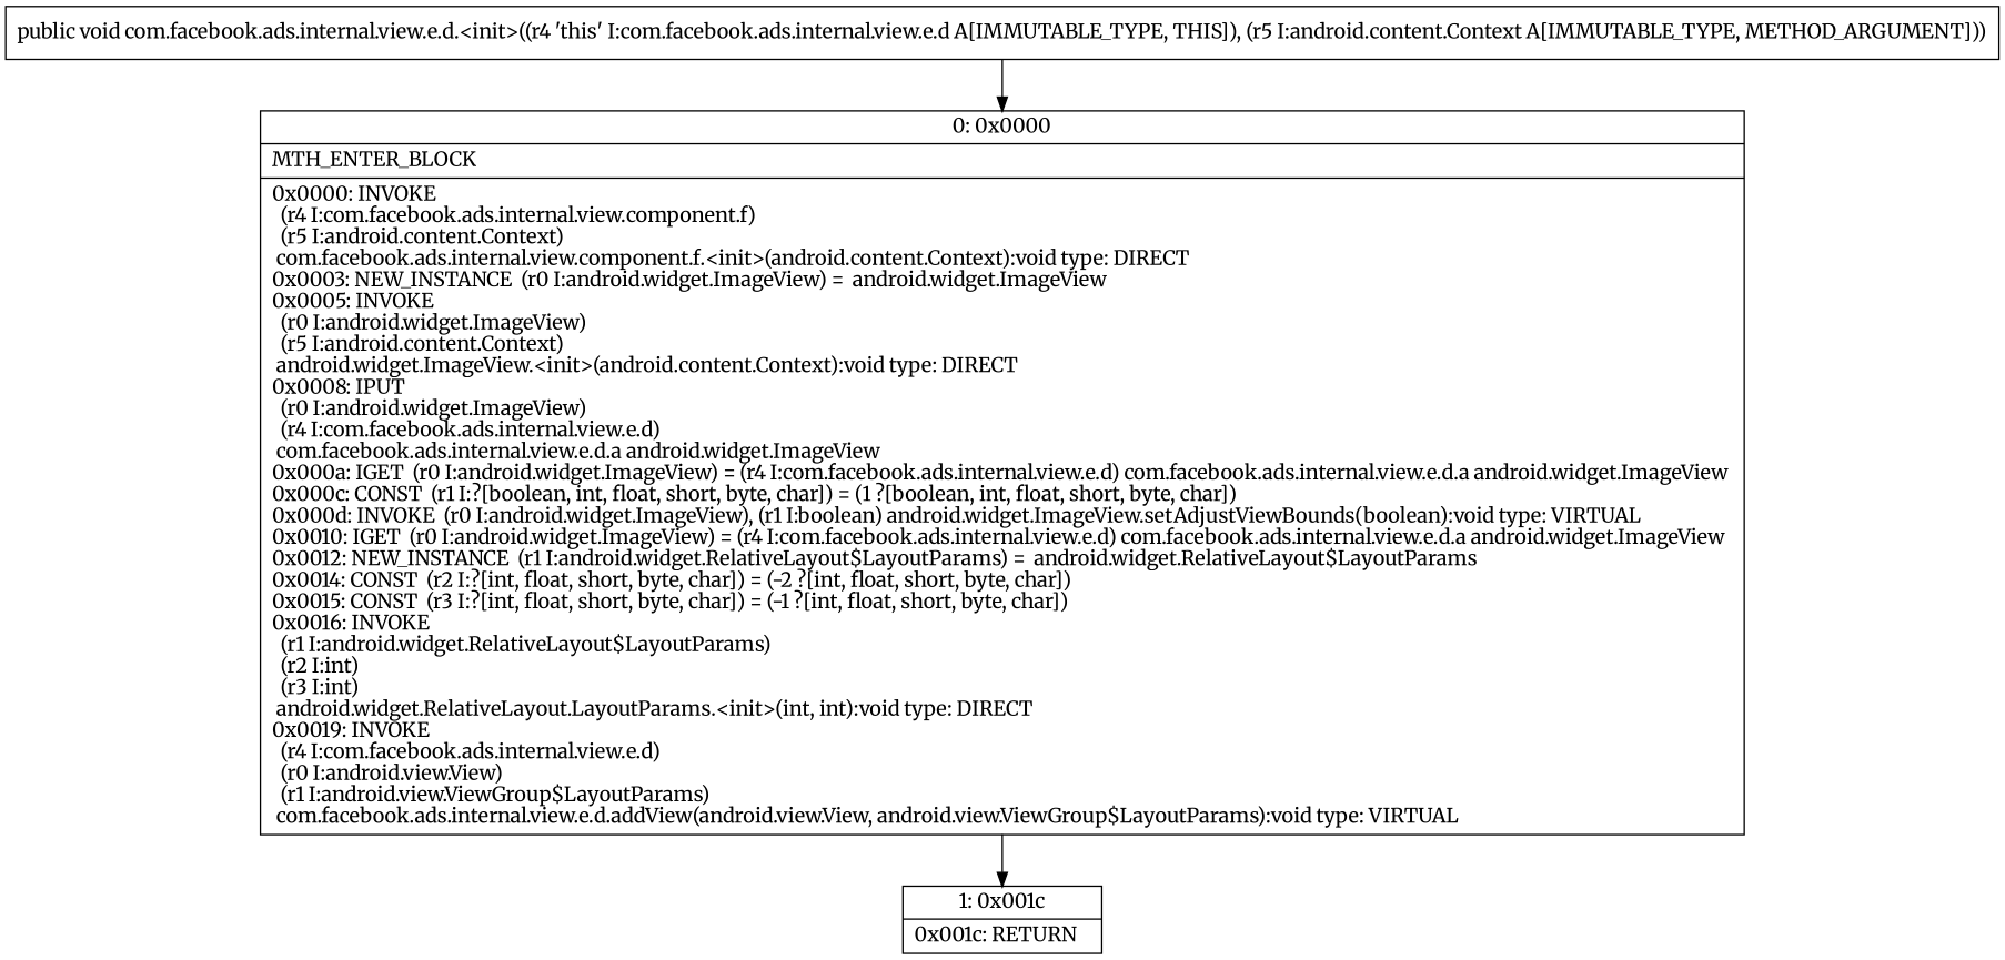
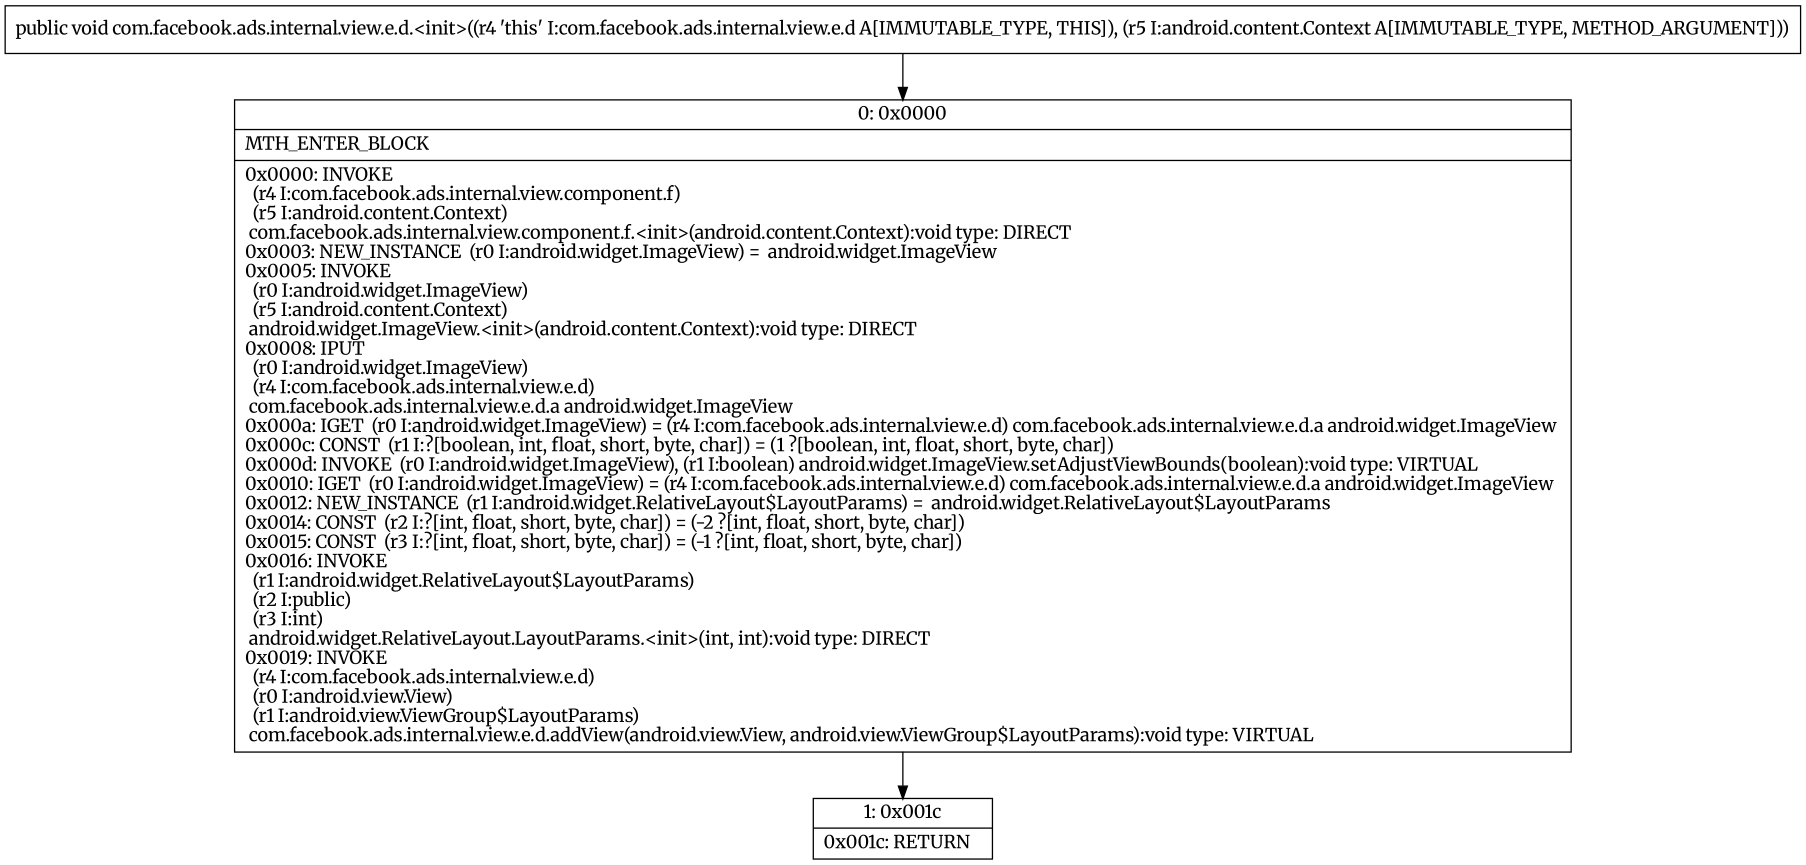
  digraph {
    fontname=Merriweather
    node [shape=record fontname=Merriweather]
    edge [fontname=Merriweather]
-   n1 [label="{0\:\ 0x0000|MTH_ENTER_BLOCK\l|0x0000: INVOKE  \l  (r4 I:com.facebook.ads.internal.view.component.f)\l  (r5 I:android.content.Context)\l com.facebook.ads.internal.view.component.f.\<init\>(android.content.Context):void type: DIRECT \l0x0003: NEW_INSTANCE  (r0 I:android.widget.ImageView) =  android.widget.ImageView \l0x0005: INVOKE  \l  (r0 I:android.widget.ImageView)\l  (r5 I:android.content.Context)\l android.widget.ImageView.\<init\>(android.content.Context):void type: DIRECT \l0x0008: IPUT  \l  (r0 I:android.widget.ImageView)\l  (r4 I:com.facebook.ads.internal.view.e.d)\l com.facebook.ads.internal.view.e.d.a android.widget.ImageView \l0x000a: IGET  (r0 I:android.widget.ImageView) = (r4 I:com.facebook.ads.internal.view.e.d) com.facebook.ads.internal.view.e.d.a android.widget.ImageView \l0x000c: CONST  (r1 I:?[boolean, int, float, short, byte, char]) = (1 ?[boolean, int, float, short, byte, char]) \l0x000d: INVOKE  (r0 I:android.widget.ImageView), (r1 I:boolean) android.widget.ImageView.setAdjustViewBounds(boolean):void type: VIRTUAL \l0x0010: IGET  (r0 I:android.widget.ImageView) = (r4 I:com.facebook.ads.internal.view.e.d) com.facebook.ads.internal.view.e.d.a android.widget.ImageView \l0x0012: NEW_INSTANCE  (r1 I:android.widget.RelativeLayout$LayoutParams) =  android.widget.RelativeLayout$LayoutParams \l0x0014: CONST  (r2 I:?[int, float, short, byte, char]) = (\-2 ?[int, float, short, byte, char]) \l0x0015: CONST  (r3 I:?[int, float, short, byte, char]) = (\-1 ?[int, float, short, byte, char]) \l0x0016: INVOKE  \l  (r1 I:android.widget.RelativeLayout$LayoutParams)\l  (r2 I:int)\l  (r3 I:int)\l android.widget.RelativeLayout.LayoutParams.\<init\>(int, int):void type: DIRECT \l0x0019: INVOKE  \l  (r4 I:com.facebook.ads.internal.view.e.d)\l  (r0 I:android.view.View)\l  (r1 I:android.view.ViewGroup$LayoutParams)\l com.facebook.ads.internal.view.e.d.addView(android.view.View, android.view.ViewGroup$LayoutParams):void type: VIRTUAL \l}"]
+   n1 [label="{0\:\ 0x0000|MTH_ENTER_BLOCK\l|0x0000: INVOKE  \l  (r4 I:com.facebook.ads.internal.view.component.f)\l  (r5 I:android.content.Context)\l com.facebook.ads.internal.view.component.f.\<init\>(android.content.Context):void type: DIRECT \l0x0003: NEW_INSTANCE  (r0 I:android.widget.ImageView) =  android.widget.ImageView \l0x0005: INVOKE  \l  (r0 I:android.widget.ImageView)\l  (r5 I:android.content.Context)\l android.widget.ImageView.\<init\>(android.content.Context):void type: DIRECT \l0x0008: IPUT  \l  (r0 I:android.widget.ImageView)\l  (r4 I:com.facebook.ads.internal.view.e.d)\l com.facebook.ads.internal.view.e.d.a android.widget.ImageView \l0x000a: IGET  (r0 I:android.widget.ImageView) = (r4 I:com.facebook.ads.internal.view.e.d) com.facebook.ads.internal.view.e.d.a android.widget.ImageView \l0x000c: CONST  (r1 I:?[boolean, int, float, short, byte, char]) = (1 ?[boolean, int, float, short, byte, char]) \l0x000d: INVOKE  (r0 I:android.widget.ImageView), (r1 I:boolean) android.widget.ImageView.setAdjustViewBounds(boolean):void type: VIRTUAL \l0x0010: IGET  (r0 I:android.widget.ImageView) = (r4 I:com.facebook.ads.internal.view.e.d) com.facebook.ads.internal.view.e.d.a android.widget.ImageView \l0x0012: NEW_INSTANCE  (r1 I:android.widget.RelativeLayout$LayoutParams) =  android.widget.RelativeLayout$LayoutParams \l0x0014: CONST  (r2 I:?[int, float, short, byte, char]) = (\-2 ?[int, float, short, byte, char]) \l0x0015: CONST  (r3 I:?[int, float, short, byte, char]) = (\-1 ?[int, float, short, byte, char]) \l0x0016: INVOKE  \l  (r1 I:android.widget.RelativeLayout$LayoutParams)\l  (r2 I:public)\l  (r3 I:int)\l android.widget.RelativeLayout.LayoutParams.\<init\>(int, int):void type: DIRECT \l0x0019: INVOKE  \l  (r4 I:com.facebook.ads.internal.view.e.d)\l  (r0 I:android.view.View)\l  (r1 I:android.view.ViewGroup$LayoutParams)\l com.facebook.ads.internal.view.e.d.addView(android.view.View, android.view.ViewGroup$LayoutParams):void type: VIRTUAL \l}"]
    n2 [label="{1\:\ 0x001c|0x001c: RETURN   \l}"]
    n3 [label="{public void com.facebook.ads.internal.view.e.d.\<init\>((r4 'this' I:com.facebook.ads.internal.view.e.d A[IMMUTABLE_TYPE, THIS]), (r5 I:android.content.Context A[IMMUTABLE_TYPE, METHOD_ARGUMENT])) }"]
    n1 -> n2
    n3 -> n1
  }
